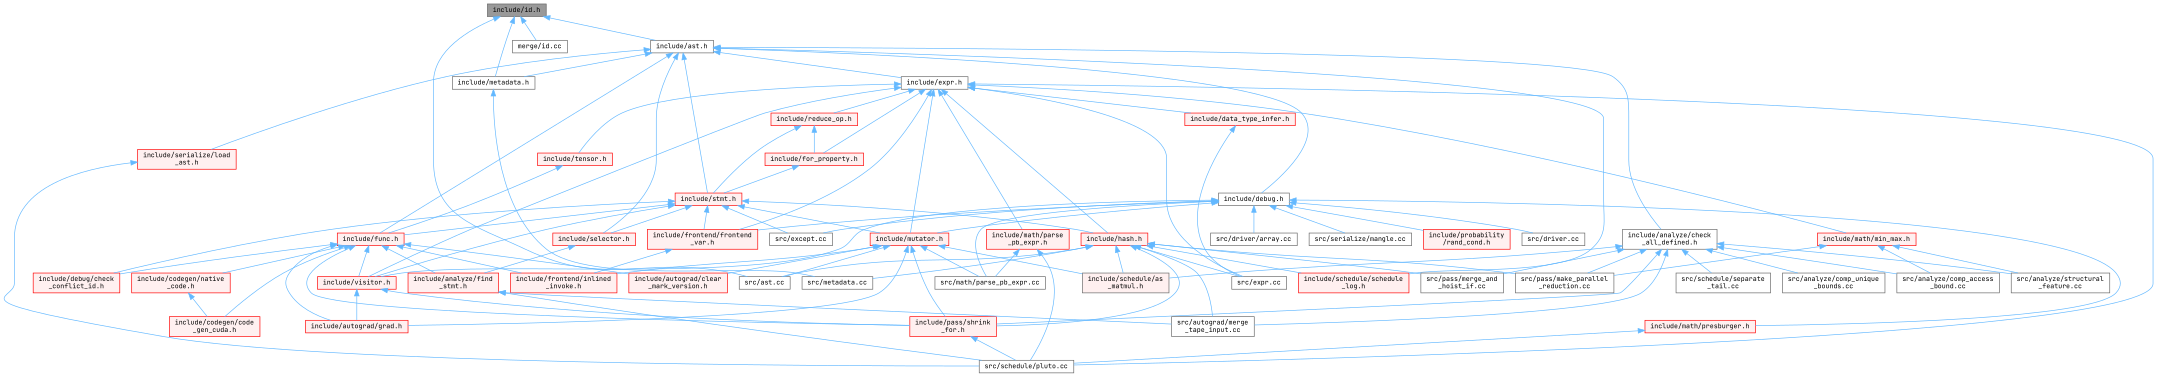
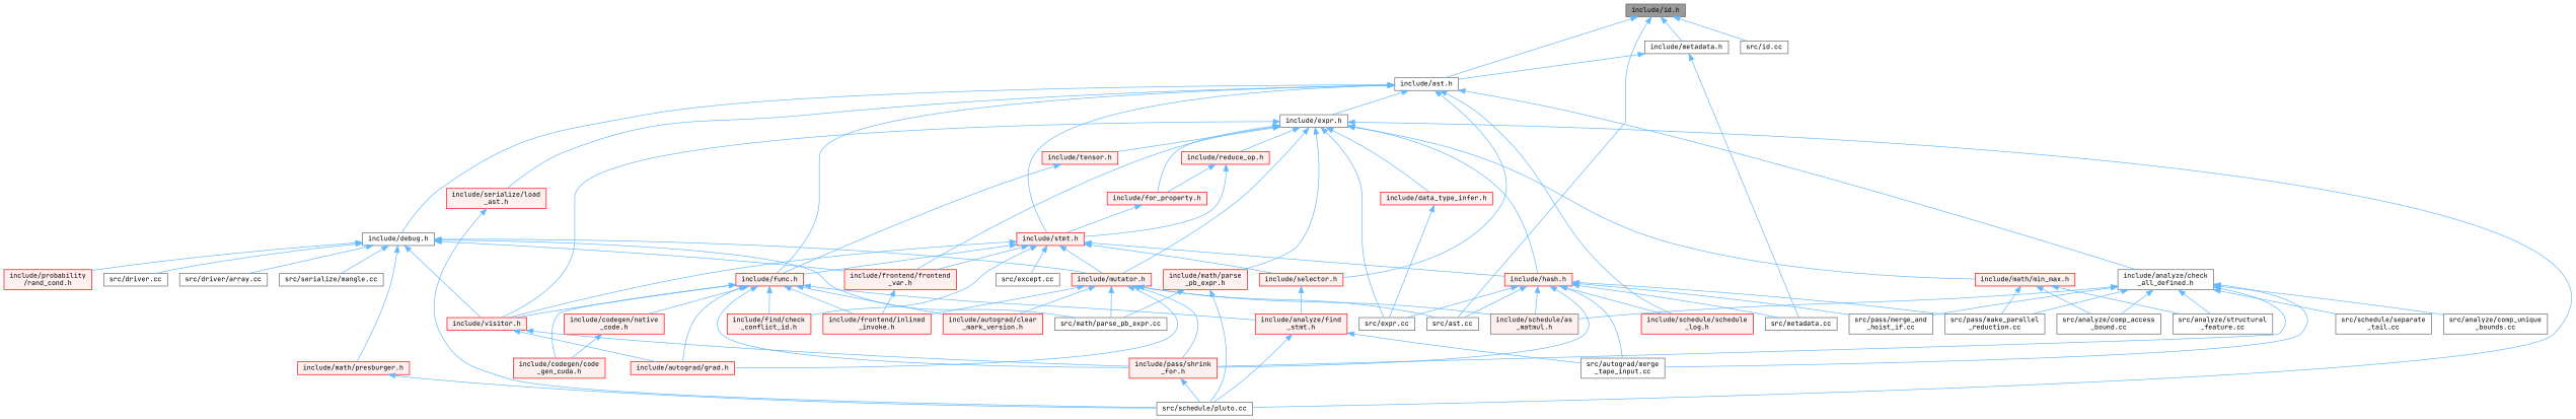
  digraph {
    fontname="JetBrains Mono"
    node [color=red fillcolor="#FFF0F0" fontname="JetBrains Mono" fontsize=10 shape=box style=filled]
    edge [color=steelblue1 dir=back fontname="JetBrains Mono" fontsize=10 labelfontname=Helvetica labelfontsize=10 style=solid]
    n1 [color=gray40 fillcolor=grey60 fontcolor=black height=0.2 label="include/id.h" width=0.4]
    n2 [color=grey40 fillcolor=white height=0.2 label="include/ast.h" width=0.4]
    n3 [color=grey40 fillcolor=white height=0.2 label="include/metadata.h" width=0.4]
-   n4 [color=grey40 fillcolor=white height=0.2 label="merge/id.cc" width=0.4]
+   n4 [color=grey40 fillcolor=white height=0.2 label="src/id.cc" width=0.4]
    n5 [color=grey40 fillcolor=white height=0.2 label="src/ast.cc" width=0.4]
    n6 [color=grey40 fillcolor=white height=0.2 label="include/analyze/check\l_all_defined.h" width=0.4]
    n7 [color=grey40 fillcolor=white height=0.2 label="include/debug.h" width=0.4]
    n8 [color=grey40 fillcolor=white height=0.2 label="include/expr.h" width=0.4]
    n9 [height=0.2 label="include/stmt.h" width=0.4]
    n10 [height=0.2 label="include/func.h" width=0.4]
    n11 [height=0.2 label="include/schedule/schedule\l_log.h" width=0.4]
    n12 [height=0.2 label="include/selector.h" width=0.4]
    n13 [height=0.2 label="include/serialize/load\l_ast.h" width=0.4]
    n14 [color=grey40 fillcolor=white height=0.2 label="src/metadata.cc" width=0.4]
    n15 [height=0.2 label="include/pass/shrink\l_for.h" width=0.4]
    n16 [color=grey40 height=0.2 label="include/schedule/as\l_matmul.h" width=0.4]
    n17 [color=grey40 fillcolor=white height=0.2 label="src/analyze/comp_access\l_bound.cc" width=0.4]
    n18 [color=grey40 fillcolor=white height=0.2 label="src/analyze/comp_unique\l_bounds.cc" width=0.4]
    n19 [color=grey40 fillcolor=white height=0.2 label="src/analyze/structural\l_feature.cc" width=0.4]
    n20 [color=grey40 fillcolor=white height=0.2 label="src/autograd/merge\l_tape_input.cc" width=0.4]
    n21 [color=grey40 fillcolor=white height=0.2 label="src/pass/make_parallel\l_reduction.cc" width=0.4]
    n22 [color=grey40 fillcolor=white height=0.2 label="src/pass/merge_and\l_hoist_if.cc" width=0.4]
    n23 [color=grey40 fillcolor=white height=0.2 label="src/schedule/separate\l_tail.cc" width=0.4]
    n24 [height=0.2 label="include/frontend/frontend\l_var.h" width=0.4]
    n25 [height=0.2 label="include/math/presburger.h" width=0.4]
    n26 [height=0.2 label="include/mutator.h" width=0.4]
    n27 [color=grey40 fillcolor=white height=0.2 label="src/math/parse_pb_expr.cc" width=0.4]
    n28 [height=0.2 label="include/probability\l/rand_cond.h" width=0.4]
    n29 [height=0.2 label="include/visitor.h" width=0.4]
    n30 [color=grey40 fillcolor=white height=0.2 label="src/driver.cc" width=0.4]
    n31 [color=grey40 fillcolor=white height=0.2 label="src/driver/array.cc" width=0.4]
    n32 [color=grey40 fillcolor=white height=0.2 label="src/except.cc" width=0.4]
    n33 [color=grey40 fillcolor=white height=0.2 label="src/serialize/mangle.cc" width=0.4]
    n34 [color=grey40 fillcolor=white height=0.2 label="src/schedule/pluto.cc" width=0.4]
    n35 [height=0.2 label="include/data_type_infer.h" width=0.4]
    n36 [color=grey40 fillcolor=white height=0.2 label="src/expr.cc" width=0.4]
    n37 [height=0.2 label="include/for_property.h" width=0.4]
    n38 [height=0.2 label="include/hash.h" width=0.4]
    n39 [height=0.2 label="include/math/min_max.h" width=0.4]
    n40 [height=0.2 label="include/math/parse\l_pb_expr.h" width=0.4]
    n41 [height=0.2 label="include/reduce_op.h" width=0.4]
    n42 [height=0.2 label="include/tensor.h" width=0.4]
-   n43 [height=0.2 label="include/debug/check\l_conflict_id.h" width=0.4]
+   n43 [height=0.2 label="include/find/check\l_conflict_id.h" width=0.4]
    n44 [height=0.2 label="include/frontend/inlined\l_invoke.h" width=0.4]
    n45 [height=0.2 label="include/autograd/clear\l_mark_version.h" width=0.4]
    n46 [height=0.2 label="include/autograd/grad.h" width=0.4]
    n47 [height=0.2 label="include/analyze/find\l_stmt.h" width=0.4]
    n48 [height=0.2 label="include/codegen/code\l_gen_cuda.h" width=0.4]
    n49 [height=0.2 label="include/codegen/native\l_code.h" width=0.4]
    n1 -> n2
    n1 -> n3
    n1 -> n4
    n1 -> n5
    n2 -> n6
    n2 -> n7
    n2 -> n8
    n2 -> n9
    n2 -> n10
    n2 -> n11
    n2 -> n12
    n2 -> n13
-   n2 -> n3
+   n3 -> n2
    n3 -> n14
    n6 -> n15
    n6 -> n16
    n6 -> n17
    n6 -> n18
    n6 -> n19
    n6 -> n20
    n6 -> n21
    n6 -> n22
    n6 -> n23
    n7 -> n24
    n7 -> n25
    n7 -> n26
    n7 -> n27
    n7 -> n28
    n7 -> n29
    n7 -> n30
    n7 -> n31
-   n7 -> n32
    n7 -> n33
    n8 -> n24
    n8 -> n26
    n8 -> n29
    n8 -> n34
    n8 -> n35
    n8 -> n36
    n8 -> n37
    n8 -> n38
    n8 -> n39
    n8 -> n40
    n8 -> n41
    n8 -> n42
    n9 -> n10
    n9 -> n12
    n9 -> n24
    n9 -> n26
    n9 -> n29
    n9 -> n32
    n9 -> n38
    n9 -> n43
    n10 -> n15
    n10 -> n29
    n10 -> n43
    n10 -> n44
    n10 -> n45
    n10 -> n46
    n10 -> n47
    n10 -> n48
    n10 -> n49
    n12 -> n47
    n13 -> n34
    n15 -> n34
    n24 -> n44
    n25 -> n34
    n26 -> n5
    n26 -> n15
    n26 -> n16
    n26 -> n27
    n26 -> n44
    n26 -> n45
    n26 -> n46
    n29 -> n15
    n29 -> n46
    n35 -> n36
    n37 -> n9
    n38 -> n5
    n38 -> n11
    n38 -> n14
    n38 -> n15
    n38 -> n16
    n38 -> n20
    n38 -> n21
    n38 -> n22
    n38 -> n36
    n39 -> n17
    n39 -> n19
    n39 -> n21
    n40 -> n27
    n40 -> n34
    n41 -> n9
    n41 -> n37
    n42 -> n10
    n47 -> n20
    n47 -> n34
    n49 -> n48
  }
